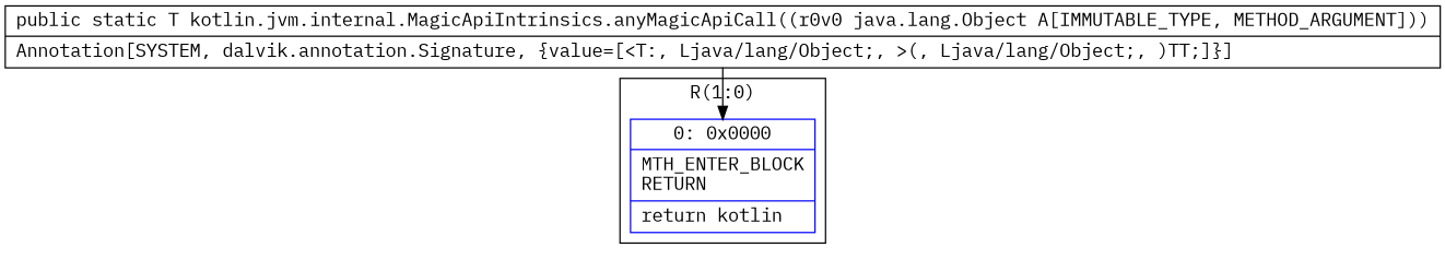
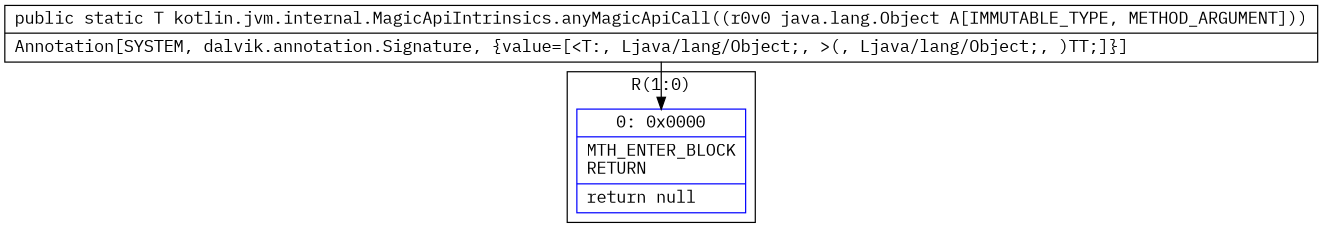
  digraph {
    fontname="IBM Plex Mono"
    node [shape=record fontname="IBM Plex Mono"]
-   n1 [color=blue label="{0\:\ 0x0000|MTH_ENTER_BLOCK\lRETURN\l|return kotlin\l}"]
+   n1 [color=blue label="{0\:\ 0x0000|MTH_ENTER_BLOCK\lRETURN\l|return null\l}"]
    n2 [label="{public static T kotlin.jvm.internal.MagicApiIntrinsics.anyMagicApiCall((r0v0 java.lang.Object A[IMMUTABLE_TYPE, METHOD_ARGUMENT]))  | Annotation[SYSTEM, dalvik.annotation.Signature, \{value=[\<T:, Ljava\/lang\/Object;, \>(, Ljava\/lang\/Object;, )TT;]\}]\l}"]
    subgraph cluster_1 {
      label="R(1:0)"
      n1
    }
    n2 -> n1 [fontname="IBM Plex Mono"]
  }
